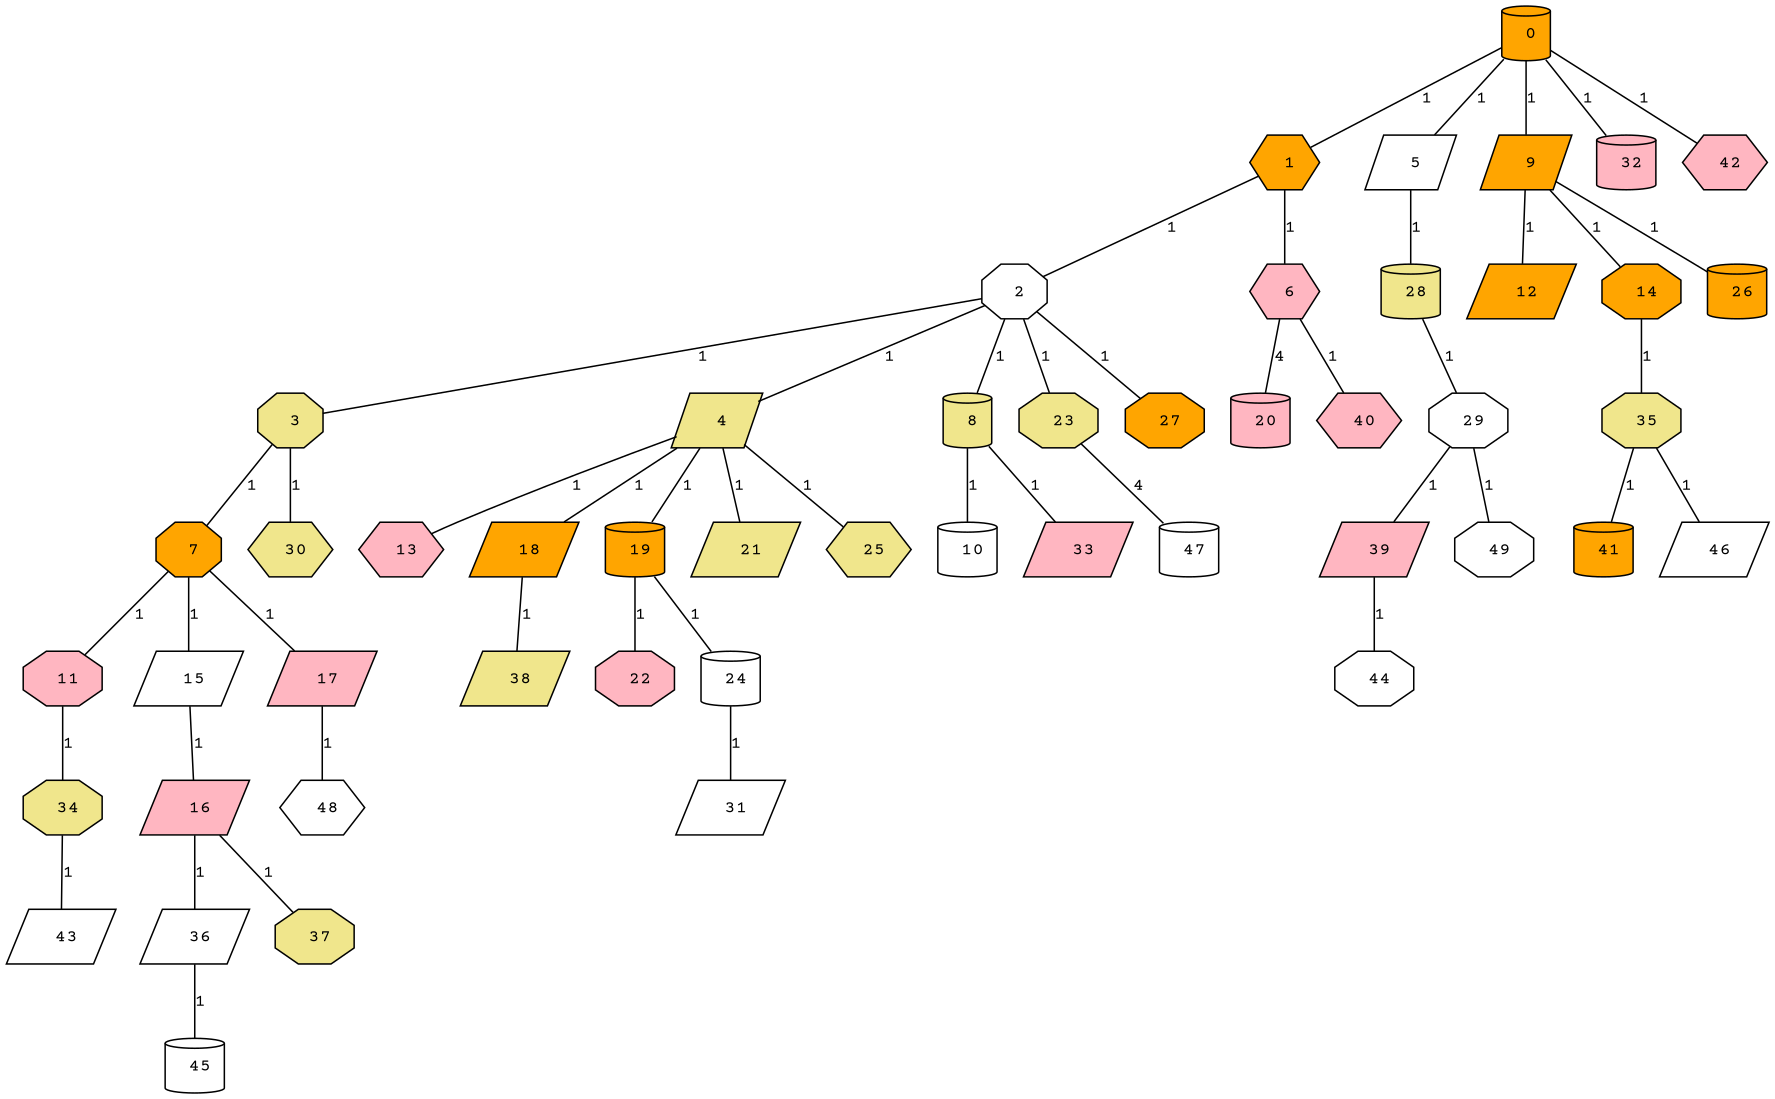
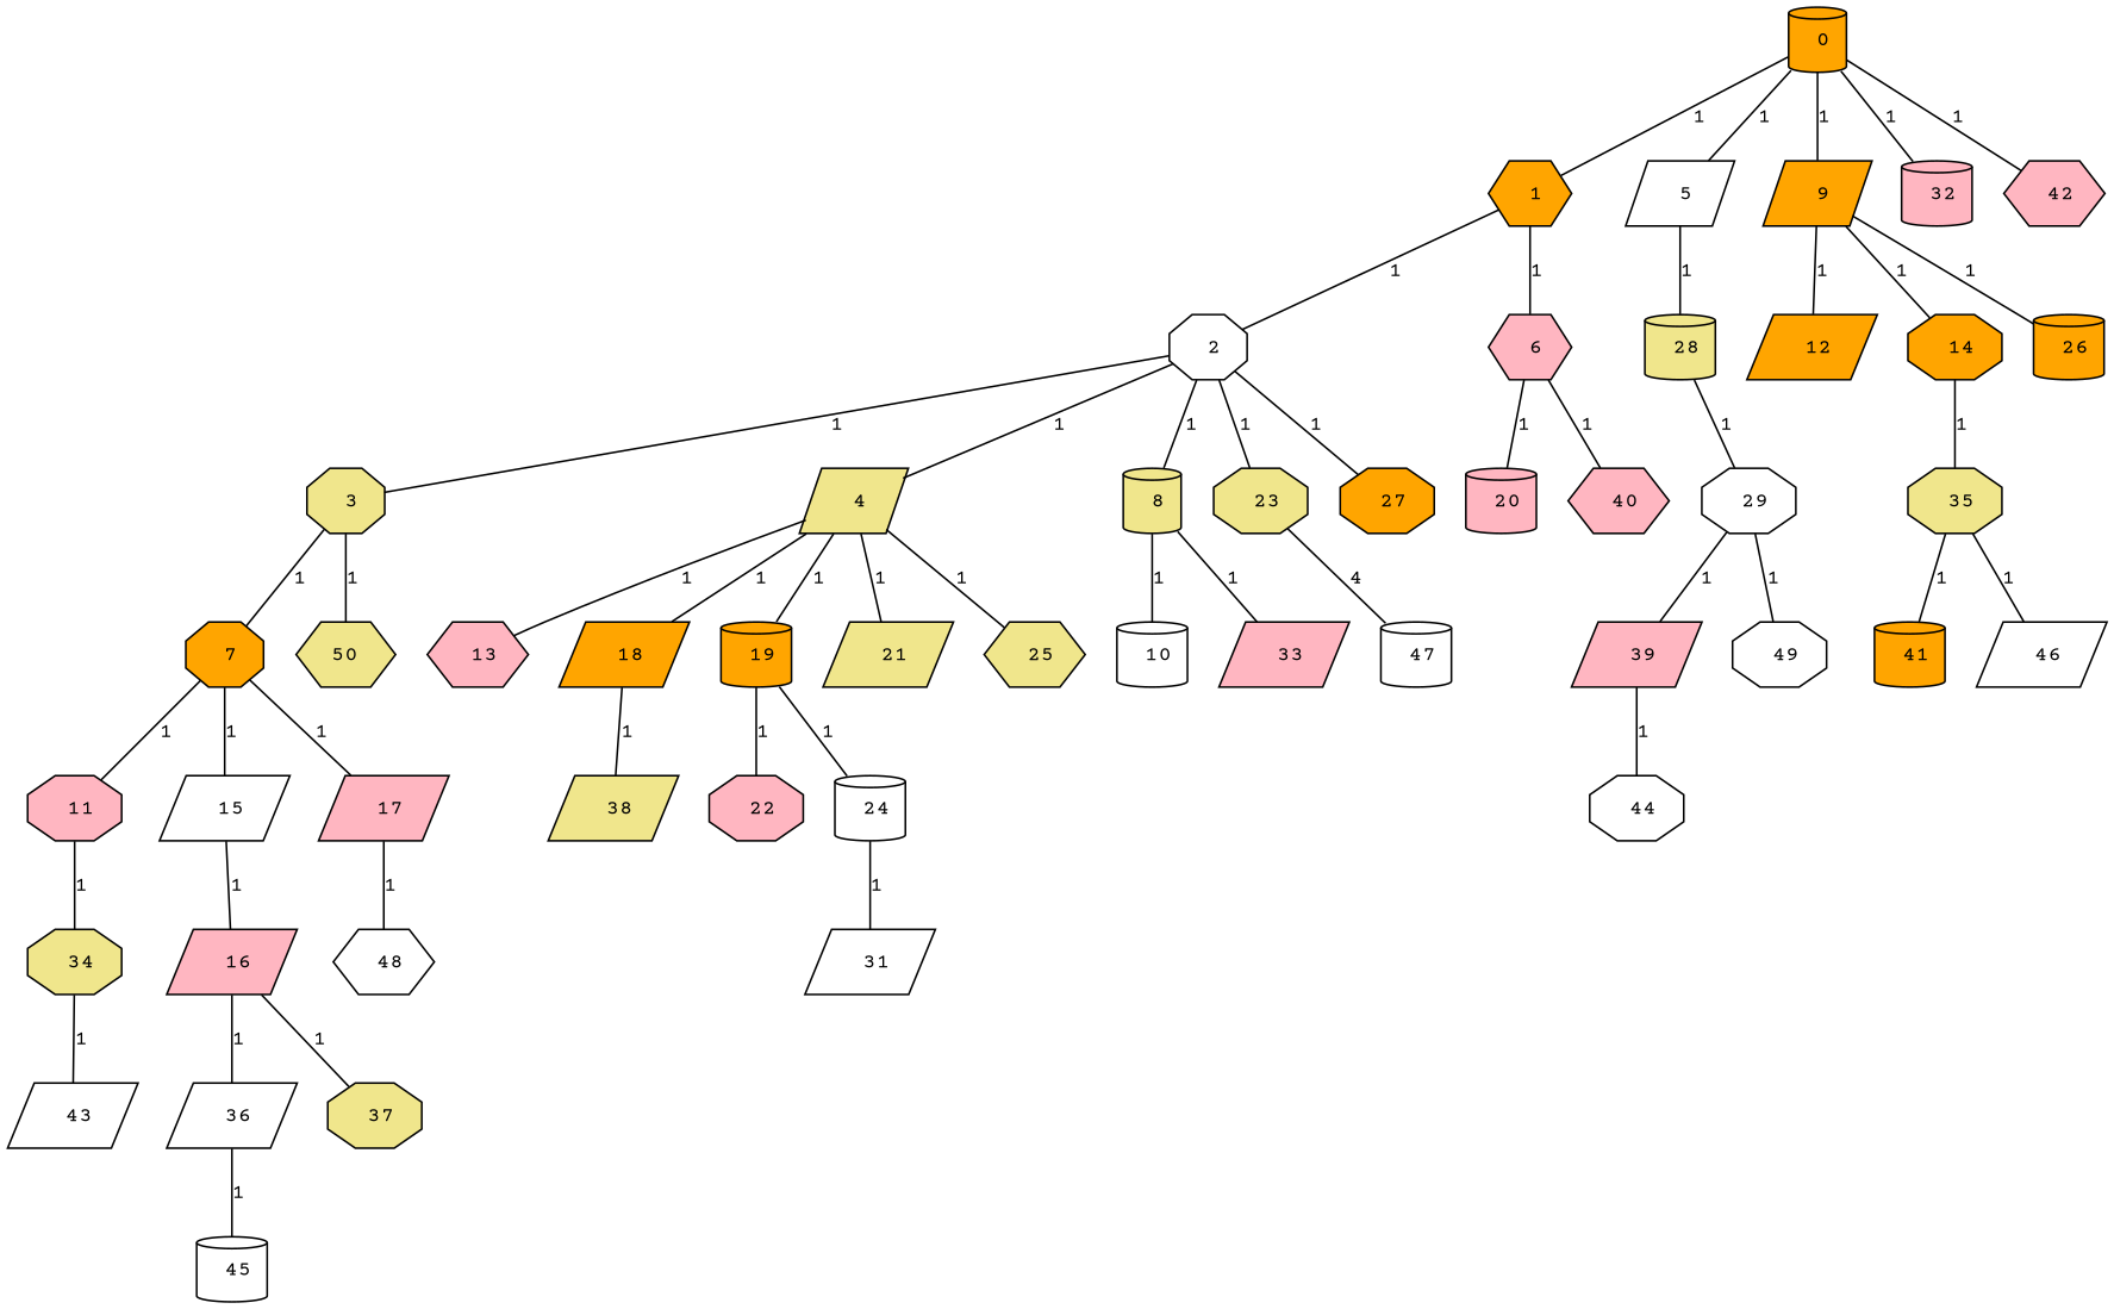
  graph {
    fixedsize="true;"
    fontname="Courier Prime"
    node [color=black fillcolor=white fontname="Courier Prime" fontsize=12 hight=.12 shape=parallelogram style=filled]
    edge [fontname="Courier Prime" fontsize=12]
    n1 [fillcolor=orange label=" 0" shape=cylinder width=.12]
    n2 [fillcolor=orange label=" 1" shape=hexagon width=.12]
    n3 [label=" 5" width=.12]
    n4 [fillcolor=orange label=" 9" width=.12]
    n5 [fillcolor=lightpink label=" 32" shape=cylinder width=.12]
    n6 [fillcolor=lightpink label=" 42" shape=hexagon width=.12]
    n7 [label=" 2" shape=octagon width=.12]
    n8 [fillcolor=lightpink label=" 6" shape=hexagon width=.12]
    n9 [fillcolor=khaki label=" 28" shape=cylinder width=.12]
    n10 [fillcolor=orange label=" 12" width=.12]
    n11 [fillcolor=orange label=" 14" shape=octagon width=.12]
    n12 [fillcolor=orange label=" 26" shape=cylinder width=.12]
    n13 [fillcolor=khaki label=" 3" shape=octagon width=.12]
    n14 [fillcolor=khaki label=" 4" width=.12]
    n15 [fillcolor=khaki label=" 8" shape=cylinder width=.12]
    n16 [fillcolor=khaki label=" 23" shape=octagon width=.12]
    n17 [fillcolor=orange label=" 27" shape=octagon width=.12]
    n18 [fillcolor=lightpink label=" 20" shape=cylinder width=.12]
    n19 [fillcolor=lightpink label=" 40" shape=hexagon width=.12]
    n20 [fillcolor=orange label=" 7" shape=octagon width=.12]
-   n21 [fillcolor=khaki label=" 30" shape=hexagon width=.12]
+   n21 [fillcolor=khaki label=50 shape=hexagon width=.12]
    n22 [fillcolor=lightpink label=" 13" shape=hexagon width=.12]
    n23 [fillcolor=orange label=" 18" width=.12]
    n24 [fillcolor=orange label=" 19" shape=cylinder width=.12]
    n25 [fillcolor=khaki label=" 21" width=.12]
    n26 [fillcolor=khaki label=" 25" shape=hexagon width=.12]
    n27 [label=" 10" shape=cylinder width=.12]
    n28 [fillcolor=lightpink label=" 33" width=.12]
    n29 [label=" 47" shape=cylinder width=.12]
    n30 [fillcolor=lightpink label=" 11" shape=octagon width=.12]
    n31 [label=" 15" width=.12]
    n32 [fillcolor=lightpink label=" 17" width=.12]
    n33 [fillcolor=khaki label=" 38" width=.12]
    n34 [fillcolor=lightpink label=" 22" shape=octagon width=.12]
    n35 [label=" 24" shape=cylinder width=.12]
    n36 [label=" 29" shape=octagon width=.12]
    n37 [fillcolor=khaki label=" 34" shape=octagon width=.12]
    n38 [fillcolor=lightpink label=" 16" width=.12]
    n39 [label=" 48" shape=hexagon width=.12]
    n40 [fillcolor=khaki label=" 35" shape=octagon width=.12]
    n41 [label=" 43" width=.12]
    n42 [fillcolor=orange label=" 41" shape=cylinder width=.12]
    n43 [label=" 46" width=.12]
    n44 [label=" 36" width=.12]
    n45 [fillcolor=khaki label=" 37" shape=octagon width=.12]
    n46 [label=" 45" shape=cylinder width=.12]
    n47 [label=" 31" width=.12]
    n48 [fillcolor=lightpink label=" 39" width=.12]
    n49 [label=" 49" shape=octagon width=.12]
    n50 [label=" 44" shape=octagon width=.12]
    n1 -- n2 [label=1]
    n1 -- n3 [label=1]
    n1 -- n4 [label=1]
    n1 -- n5 [label=1]
    n1 -- n6 [label=1]
    n2 -- n7 [label=1]
    n2 -- n8 [label=1]
    n3 -- n9 [label=1]
    n4 -- n10 [label=1]
    n4 -- n11 [label=1]
    n4 -- n12 [label=1]
    n7 -- n13 [label=1]
    n7 -- n14 [label=1]
    n7 -- n15 [label=1]
    n7 -- n16 [label=1]
    n7 -- n17 [label=1]
-   n8 -- n18 [label=4]
+   n8 -- n18 [label=1]
    n8 -- n19 [label=1]
    n9 -- n36 [label=1]
    n11 -- n40 [label=1]
    n13 -- n20 [label=1]
    n13 -- n21 [label=1]
    n14 -- n22 [label=1]
    n14 -- n23 [label=1]
    n14 -- n24 [label=1]
    n14 -- n25 [label=1]
    n14 -- n26 [label=1]
    n15 -- n27 [label=1]
    n15 -- n28 [label=1]
    n16 -- n29 [label=4]
    n20 -- n30 [label=1]
    n20 -- n31 [label=1]
    n20 -- n32 [label=1]
    n23 -- n33 [label=1]
    n24 -- n34 [label=1]
    n24 -- n35 [label=1]
    n30 -- n37 [label=1]
    n31 -- n38 [label=1]
    n32 -- n39 [label=1]
    n35 -- n47 [label=1]
    n36 -- n48 [label=1]
    n36 -- n49 [label=1]
    n37 -- n41 [label=1]
    n38 -- n44 [label=1]
    n38 -- n45 [label=1]
    n40 -- n42 [label=1]
    n40 -- n43 [label=1]
    n44 -- n46 [label=1]
    n48 -- n50 [label=1]
  }
